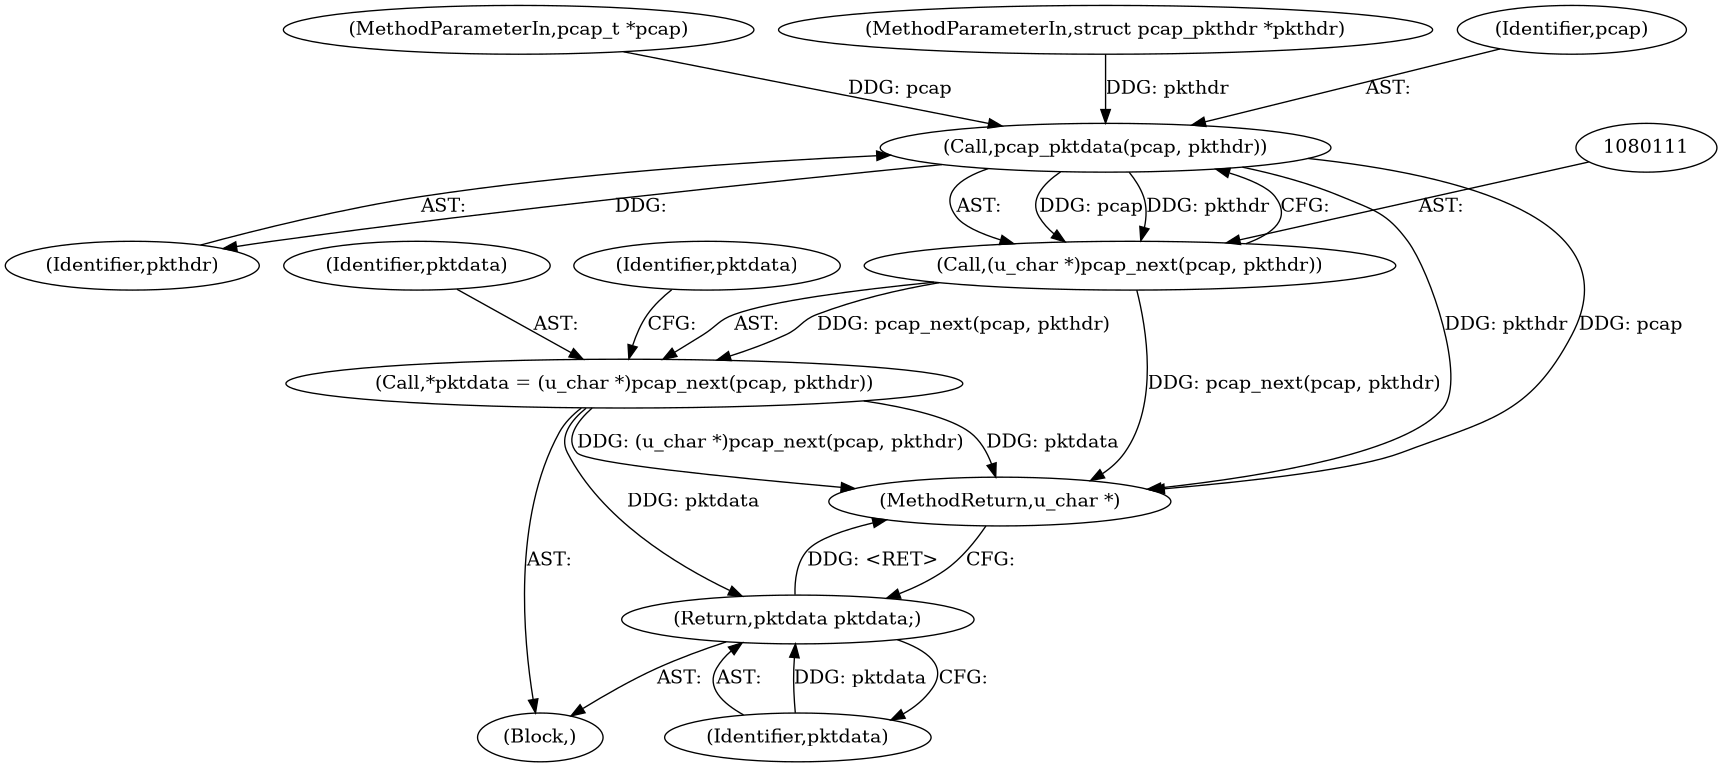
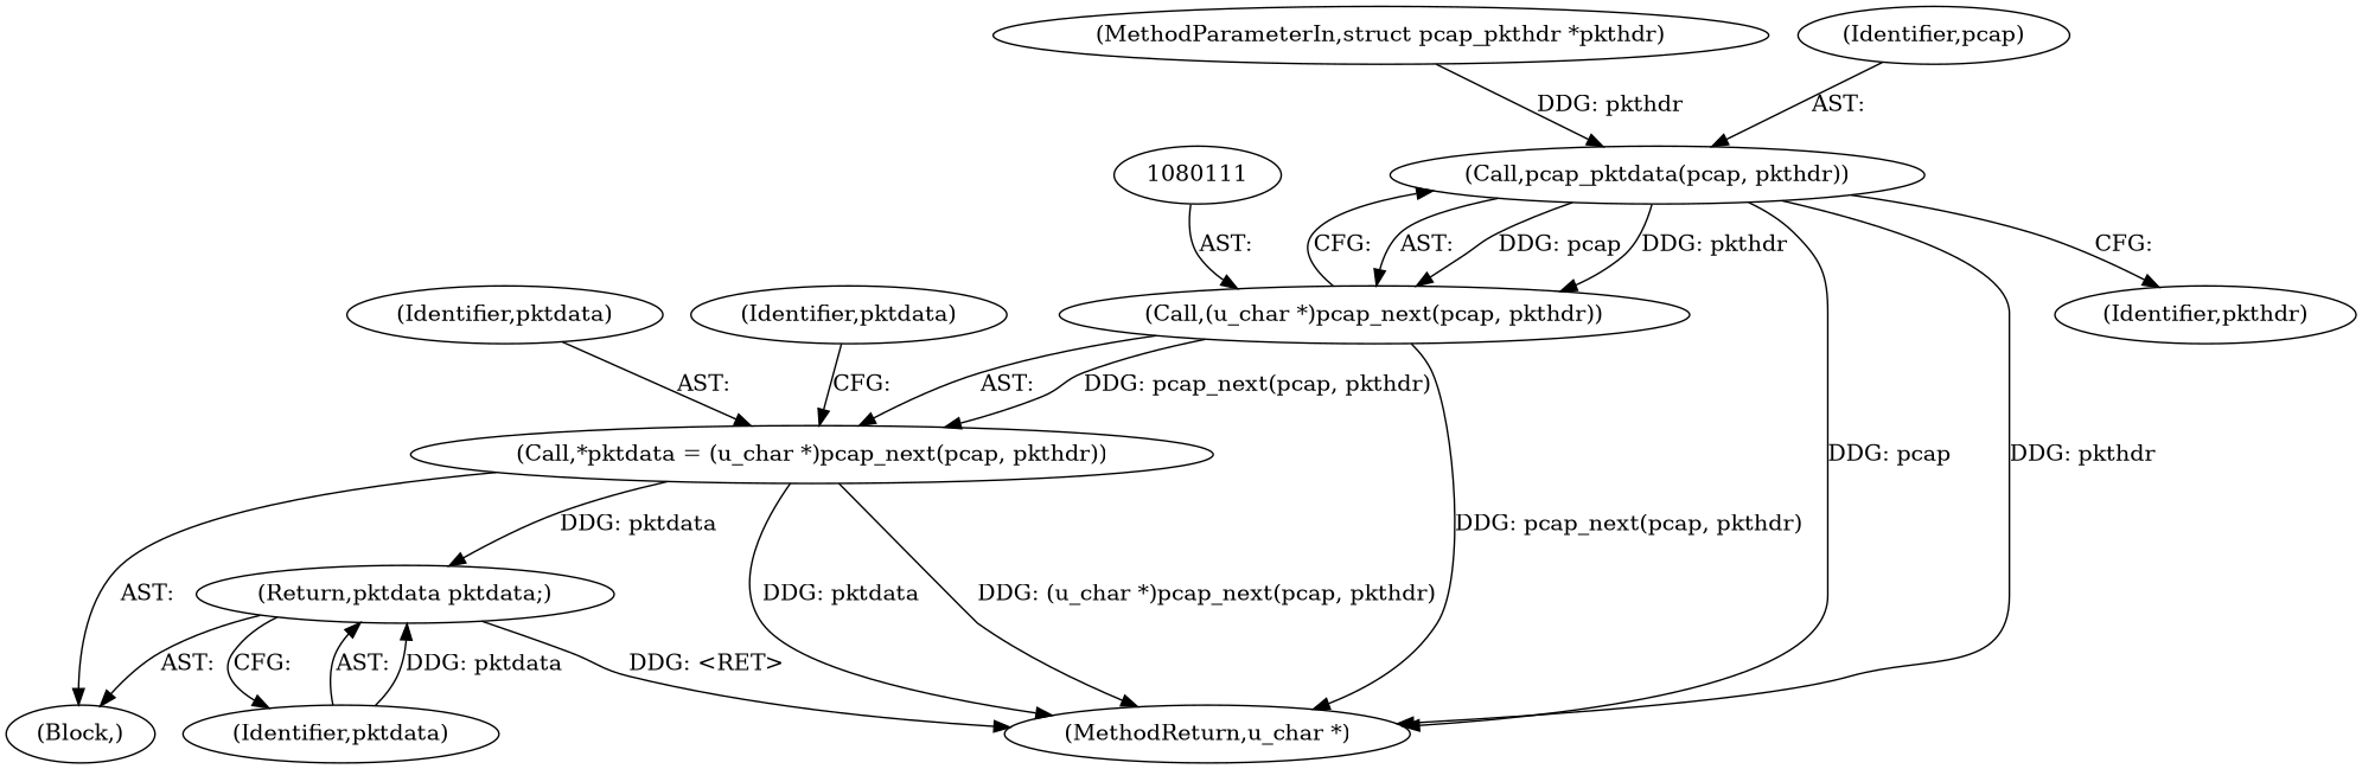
  digraph {
-   n1 [label="(MethodParameterIn,pcap_t *pcap)"]
    n2 [label="(Call,pcap_pktdata(pcap, pkthdr))"]
    n3 [label="(MethodReturn,u_char *)"]
    n4 [label="(Call,(u_char *)pcap_next(pcap, pkthdr))"]
    n5 [label="(Identifier,pkthdr)"]
    n6 [label="(Return,pktdata pktdata;)"]
    n7 [label="(Call,*pktdata = (u_char *)pcap_next(pcap, pkthdr))"]
    n8 [label="(Block,)"]
    n9 [label="(Identifier,pktdata)"]
    n10 [label="(MethodParameterIn,struct pcap_pkthdr *pkthdr)"]
    n11 [label="(Identifier,pktdata)"]
    n12 [label="(Identifier,pcap)"]
    n13 [label="(Identifier,pktdata)"]
    n14 [label=1080111]
-   n1 -> n2 [label="DDG: pcap"]
    n2 -> n3 [label="DDG: pkthdr"]
    n2 -> n3 [label="DDG: pcap"]
    n2 -> n4 [label="AST: "]
    n2 -> n4 [label="DDG: pcap"]
    n2 -> n4 [label="DDG: pkthdr"]
-   n2 -> n5 [label="DDG: "]
-   n3 -> n6 [label="CFG: "]
+   n2 -> n5 [label="CFG: "]
    n4 -> n2 [label="CFG: "]
    n4 -> n3 [label="DDG: pcap_next(pcap, pkthdr)"]
    n4 -> n7 [label="AST: "]
    n4 -> n7 [label="DDG: pcap_next(pcap, pkthdr)"]
-   n5 -> n2 [label="AST: "]
    n6 -> n3 [label="DDG: <RET>"]
    n6 -> n8 [label="AST: "]
    n6 -> n9 [label="CFG: "]
    n7 -> n3 [label="DDG: pktdata"]
    n7 -> n3 [label="DDG: (u_char *)pcap_next(pcap, pkthdr)"]
    n7 -> n6 [label="DDG: pktdata"]
    n7 -> n8 [label="AST: "]
    n9 -> n6 [label="AST: "]
    n9 -> n6 [label="DDG: pktdata"]
    n10 -> n2 [label="DDG: pkthdr"]
    n11 -> n7 [label="AST: "]
    n12 -> n2 [label="AST: "]
    n13 -> n7 [label="CFG: "]
    n14 -> n4 [label="AST: "]
  }
